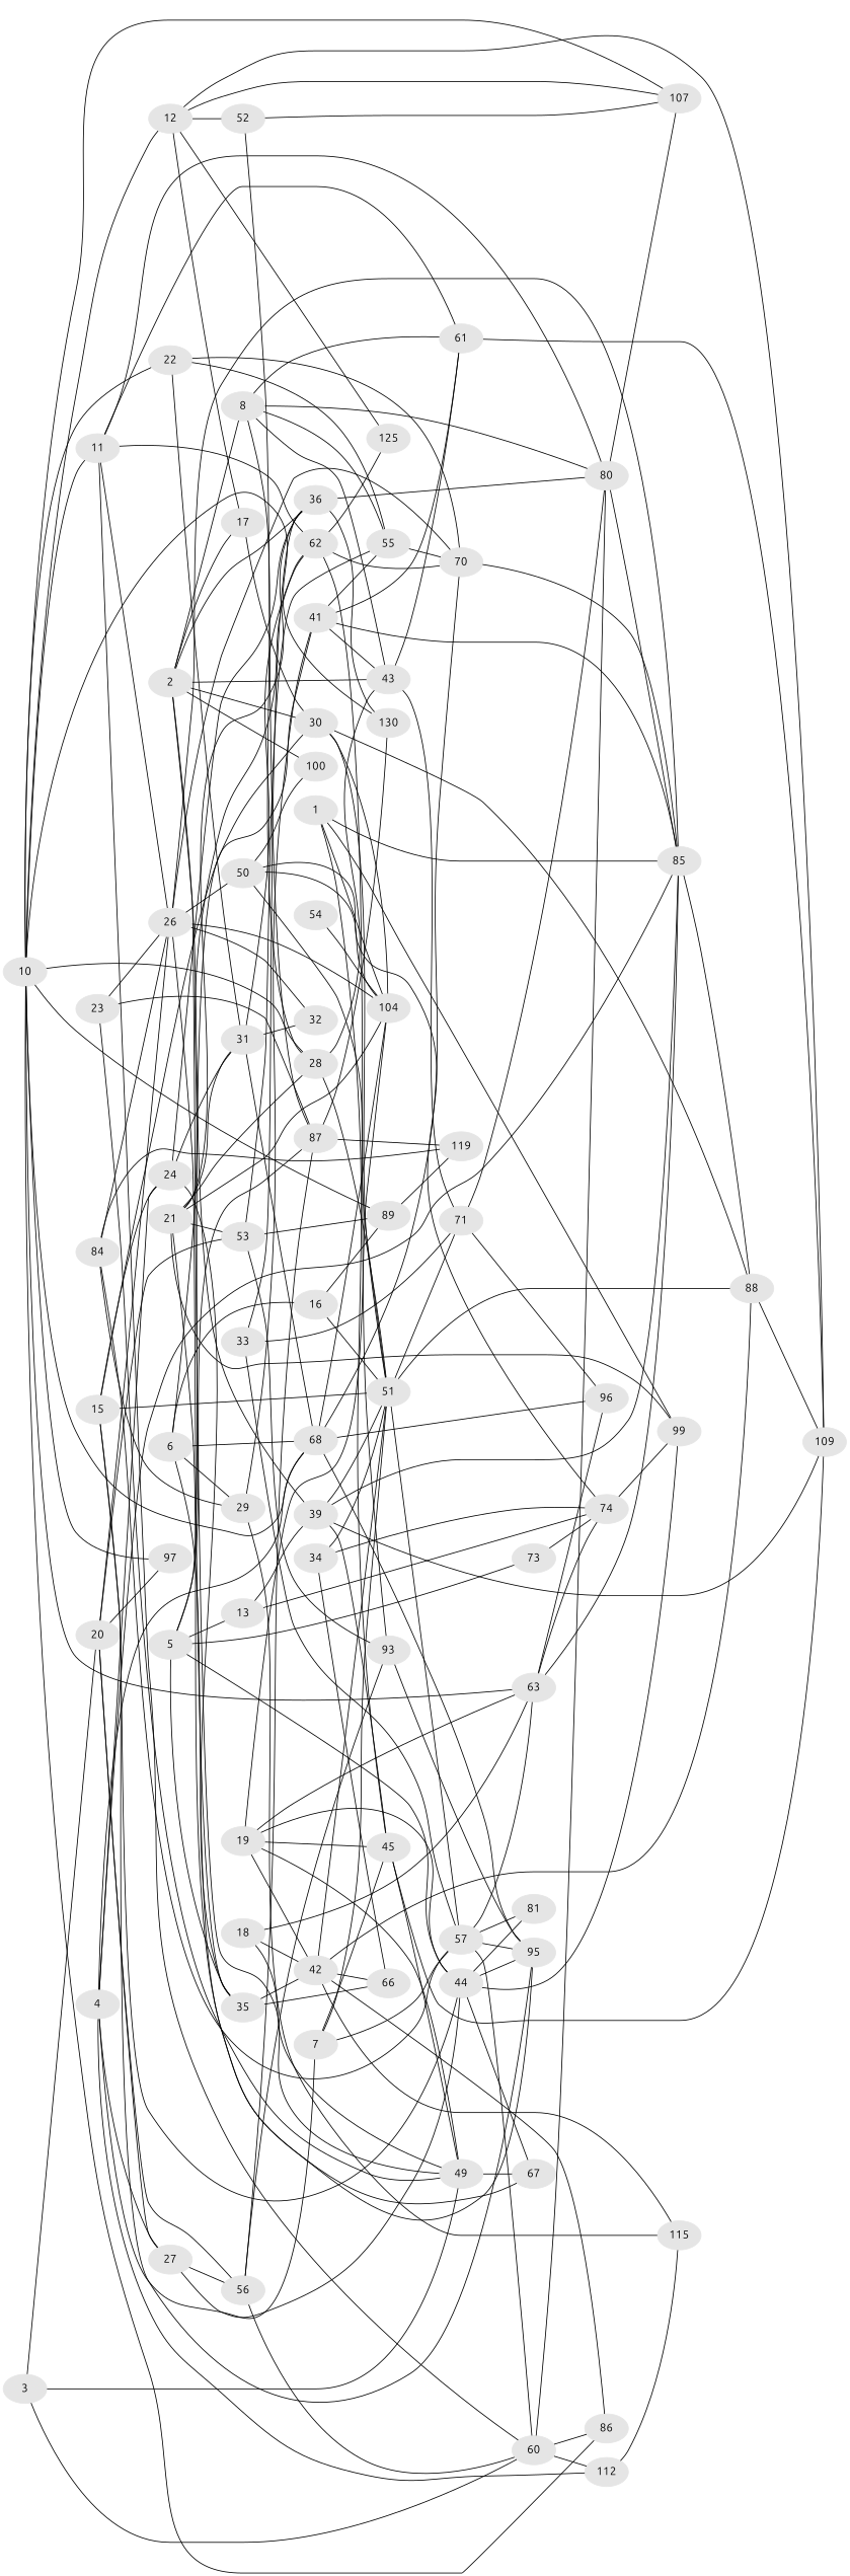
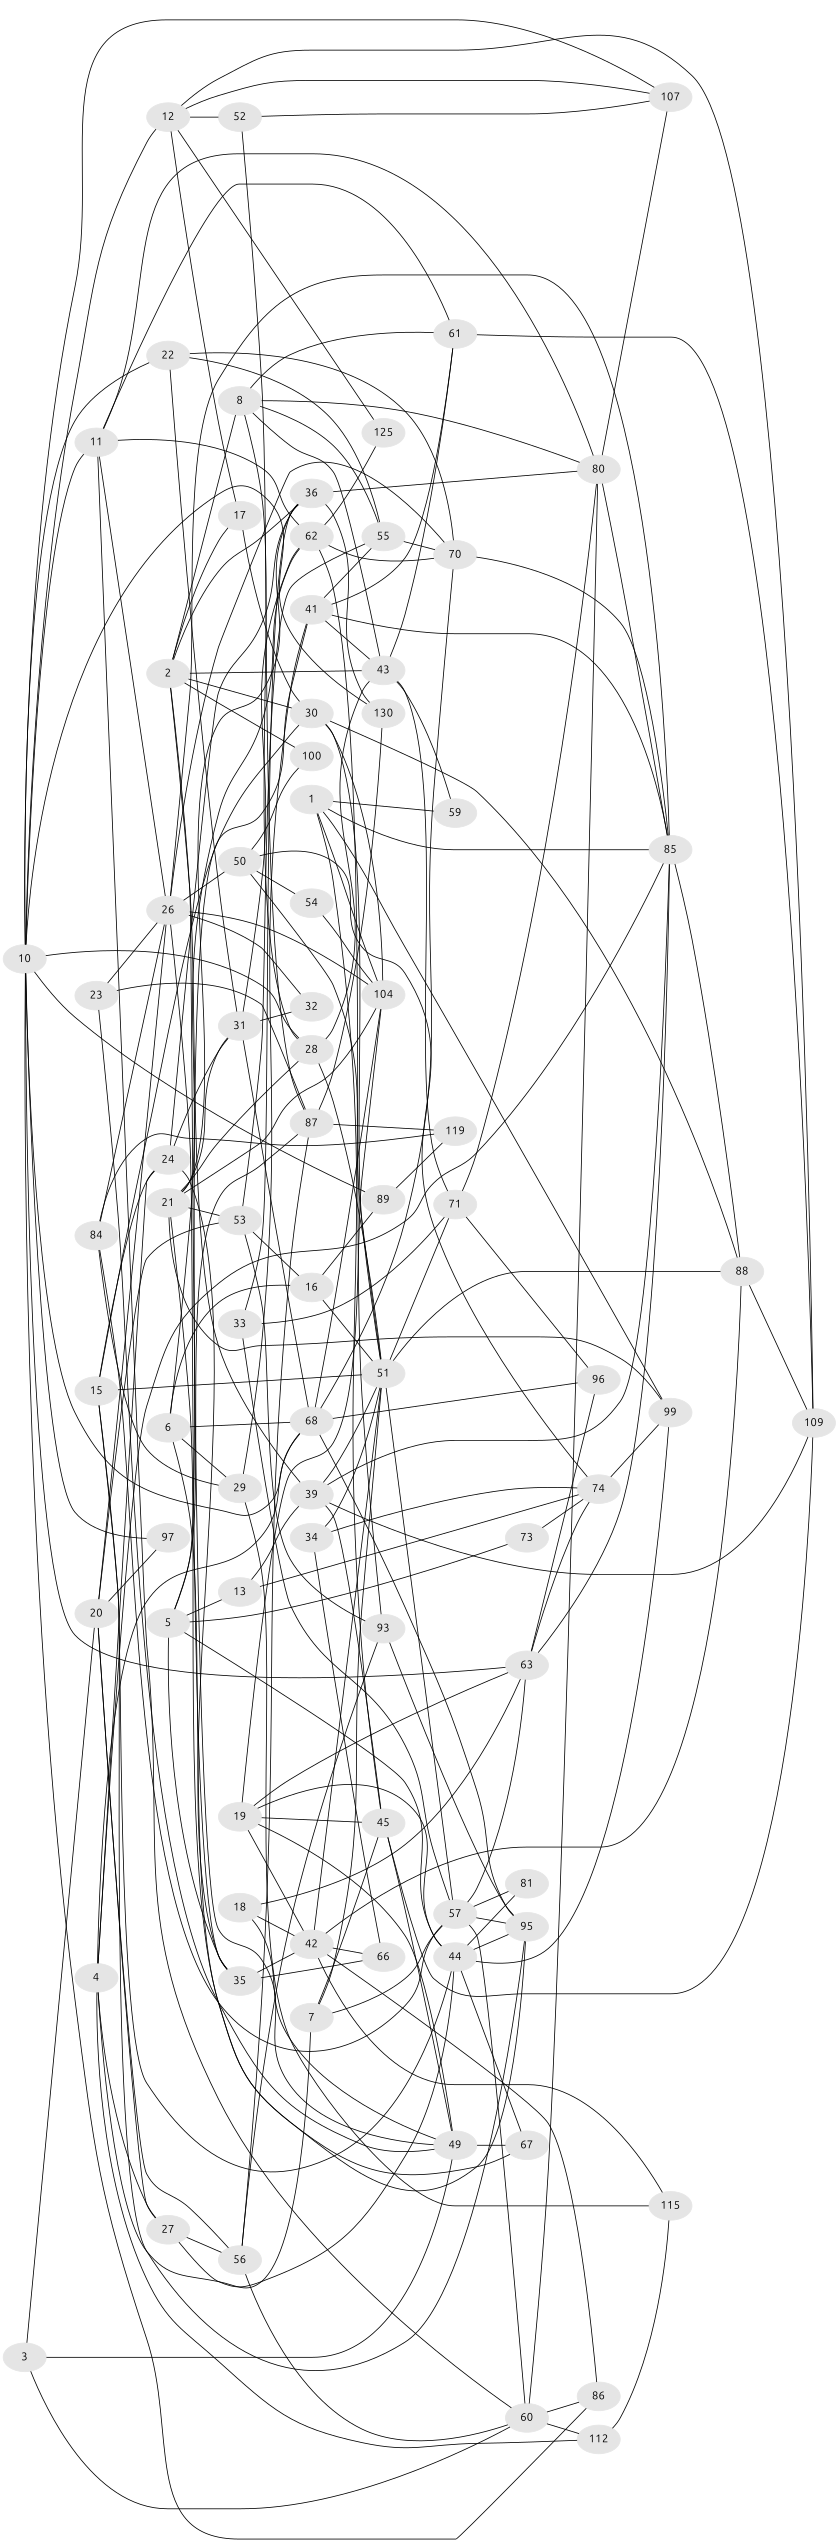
  graph {
    fontname=Ubuntu
    rankdir=LR
    node [color=gray90 fontname=Ubuntu style=filled]
    edge [fontname=Ubuntu]
    1 [super="+123"]
    45 [super="+69"]
+   59
    85 [super="+110"]
    99
    104 [super="+131"]
    49 [super="+105"]
    109 [super="+118"]
    88 [super="+124"]
    2 [super="+129"]
    8
    17
    30 [super="+48"]
    39 [super="+46"]
    43 [super="+75"]
    n16 [label=36 super="+127"]
    100 [super="+111"]
    28
    55 [super="+82"]
    61 [super="+92"]
    80 [super="+114"]
    51 [super="+128"]
    71 [super="+126"]
    67
    130
    3
    20
    60 [super="+83"]
    27
    97
    26 [super="+40"]
    53
    56 [super="+64"]
    112
    86
    4 [super="+9"]
    7 [super="+77"]
    24
    68 [super="+78"]
    57 [super="+116"]
    35 [super="+101"]
    31 [super="+108"]
    44 [super="+117"]
    95 [super="+106"]
    70 [super="+102"]
    96
    115
    5 [super="+103"]
    13
    41 [super="+47"]
    73
    87 [super="+90"]
    74
    42 [super="+113"]
    66 [super="+91"]
    81
    119
    6 [super="+65"]
    16 [super="+120"]
    29 [super="+122"]
    62 [super="+94"]
    89
    125
    93
    63 [super="+72"]
    107
    10 [super="+37"]
    11 [super="+84"]
    12 [super="+38"]
    22 [super="+58"]
    52
    32
    50 [super="+98"]
    n74 [label=84 super="+36"]
    15 [super="+121"]
    18
    19 [super="+79"]
    21 [super="+25"]
    23
    54
    33
    34
    1 -- 45
+   1 -- 59
    1 -- 85
    1 -- 99
    1 -- 104
    45 -- 49
    45 -- 109 [weight=2]
    85 -- 88
    49 -- 67
    88 -- 109
    2 -- 49
    2 -- 8
    2 -- 17
    2 -- 30
    2 -- 39
    2 -- 43
    2 -- n16
    2 -- 100 [weight=2]
    8 -- 43
    8 -- 28
    8 -- 55
    8 -- 61
    8 -- 80
    17 -- 30
    30 -- 104
    30 -- 88
    30 -- 51
    39 -- 45
    39 -- 85
    39 -- 109
    39 -- 51
+   43 -- 59
    43 -- 61
    43 -- 71
    n16 -- 80
    n16 -- 130
    28 -- 43
    28 -- 51
    55 -- 70
    61 -- 109
    80 -- 85
    80 -- 107
    51 -- 88
    51 -- 71
    51 -- 57
    71 -- 80
    71 -- 96
    3 -- 49
    3 -- 20
    3 -- 60
    20 -- 27
    20 -- 97
    20 -- 26
    20 -- 53
    20 -- 56
    60 -- 80
    60 -- 112
    60 -- 86
    27 -- 56
    27 -- 44
    26 -- 85
    26 -- 104
    26 -- 35
    26 -- 70
    26 -- 32
    26 -- 50
    53 -- 55
-   53 -- 89
+   53 -- 16
    53 -- 93
    56 -- 60
    56 -- 87
    56 -- 93
    112 -- 115
    4 -- 85
    4 -- 27
    4 -- 112
    4 -- 7
    4 -- 24
    4 -- 68
    7 -- 45
    7 -- 51
    7 -- 57
    24 -- n16
    24 -- 35
    24 -- 31
    68 -- 104
    68 -- 95
    68 -- 70
    68 -- 96
    57 -- 60
    57 -- 95
    57 -- 81
    57 -- 63
    35 -- 42
    35 -- 66
    31 -- 68
    31 -- 62
    31 -- 32
    44 -- 99
    44 -- 67
    44 -- 95
    44 -- 81
    70 -- 85
    5 -- 35
    5 -- 44
    5 -- 13
    5 -- 41
    5 -- 73
    5 -- 87
    13 -- 39
    13 -- 74
    41 -- 85
    41 -- 43 [weight=2]
    41 -- 55
    41 -- 61
    73 -- 74
    87 -- 130
    87 -- 119
    74 -- 99
    42 -- 88
    42 -- 51 [weight=2]
    42 -- 86
    42 -- 115
    42 -- 66
    6 -- 68
    6 -- 95
    6 -- 16
    6 -- 29
    6 -- 62
    16 -- 51
    16 -- 89
    29 -- 115
    29 -- 41
    62 -- 70
    62 -- 125
    62 -- 93
    89 -- 119
    93 -- 95
    63 -- 85
    63 -- 96
    63 -- 74
    10 -- 28
    10 -- 130
    10 -- 97
    10 -- 86
    10 -- 68
    10 -- 89
    10 -- 63
    10 -- 107
    10 -- 11
    10 -- 12
    10 -- 22
    11 -- 61
    11 -- 80
    11 -- 60
    11 -- 26
    11 -- 62
    12 -- 109
    12 -- 17
    12 -- 125
    12 -- 107
    12 -- 52
    22 -- 55
    22 -- 31
    22 -- 70
    52 -- 87
    52 -- 107
    50 -- 100
    50 -- 51
    50 -- 74
-   50 -- 104
+   50 -- 54
    n74 -- 26
    n74 -- 57
    n74 -- 119
    n74 -- 29
    15 -- 30
    15 -- 51
    15 -- 24
    15 -- 44
    15 -- 95
    18 -- 49
    18 -- 42
    18 -- 63
    19 -- 45
    19 -- 104
    19 -- 49
    19 -- 44
    19 -- 42
    19 -- 63
    21 -- 99
    21 -- 104
    21 -- n16
    21 -- 28
    21 -- 67
    21 -- 53
    21 -- 31
    23 -- 49
    23 -- 26
    23 -- 87
    54 -- 104 [weight=2]
    33 -- n16
    33 -- 71
    33 -- 57
    34 -- 51
    34 -- 74
    34 -- 66
  }
